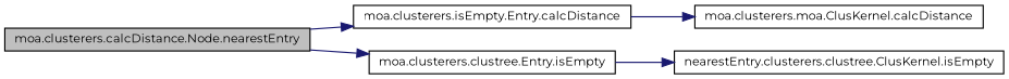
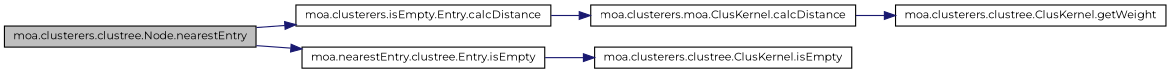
  digraph {
    fontname=Montserrat
    rankdir=LR
    node [color=black fillcolor=white fontname=Montserrat fontsize=10 shape=record style=filled]
    edge [color=midnightblue fontname=Montserrat fontsize=10 labelfontname=Helvetica labelfontsize=10 style=solid]
-   n1 [fillcolor=grey75 fontcolor=black height=0.2 label="moa.clusterers.calcDistance.Node.nearestEntry" width=0.4]
+   n1 [fillcolor=grey75 fontcolor=black height=0.2 label="moa.clusterers.clustree.Node.nearestEntry" width=0.4]
    n2 [height=0.2 label="moa.clusterers.isEmpty.Entry.calcDistance" width=0.4]
-   n3 [height=0.2 label="moa.clusterers.clustree.Entry.isEmpty" width=0.4]
+   n3 [height=0.2 label="moa.nearestEntry.clustree.Entry.isEmpty" width=0.4]
    n4 [height=0.2 label="moa.clusterers.moa.ClusKernel.calcDistance" width=0.4]
-   n5 [height=0.2 label="nearestEntry.clusterers.clustree.ClusKernel.isEmpty" width=0.4]
+   n5 [height=0.2 label="moa.clusterers.clustree.ClusKernel.isEmpty" width=0.4]
+   n6 [height=0.2 label="moa.clusterers.clustree.ClusKernel.getWeight" width=0.4]
    n1 -> n2
    n1 -> n3
    n2 -> n4
    n3 -> n5
+   n4 -> n6
  }
